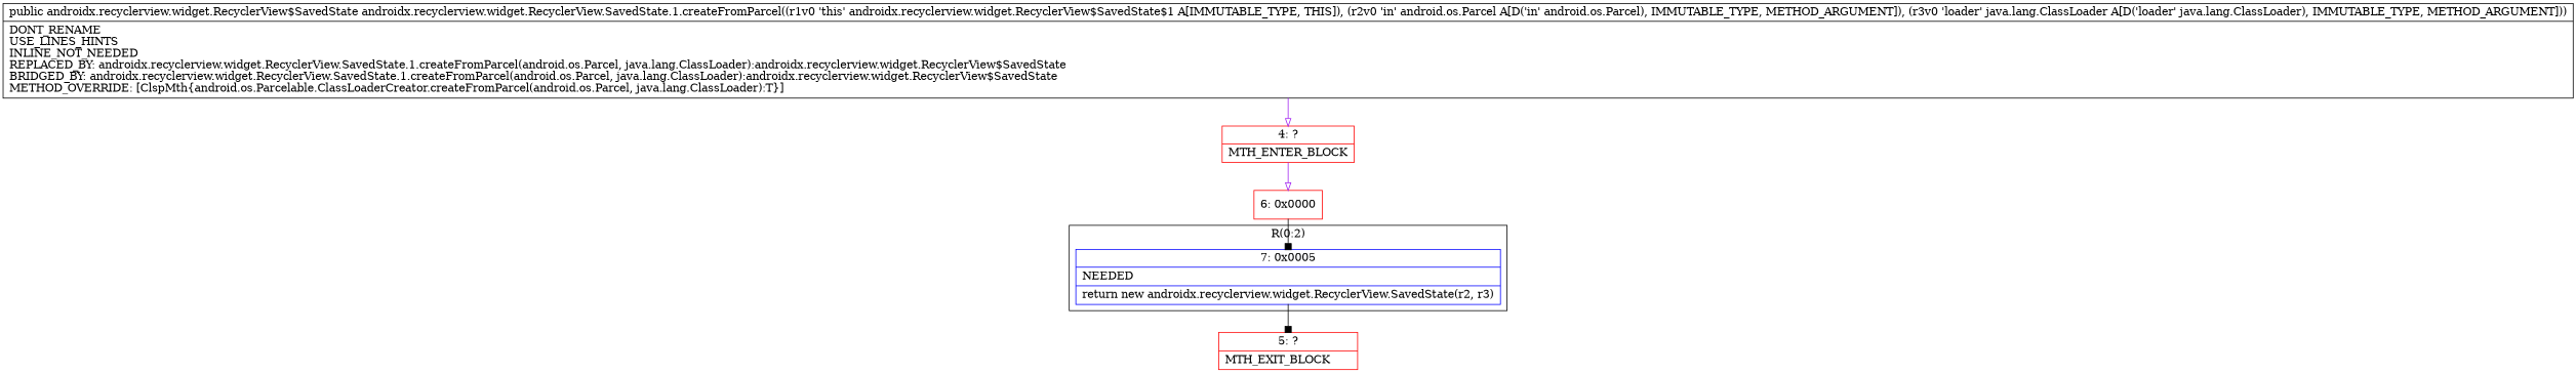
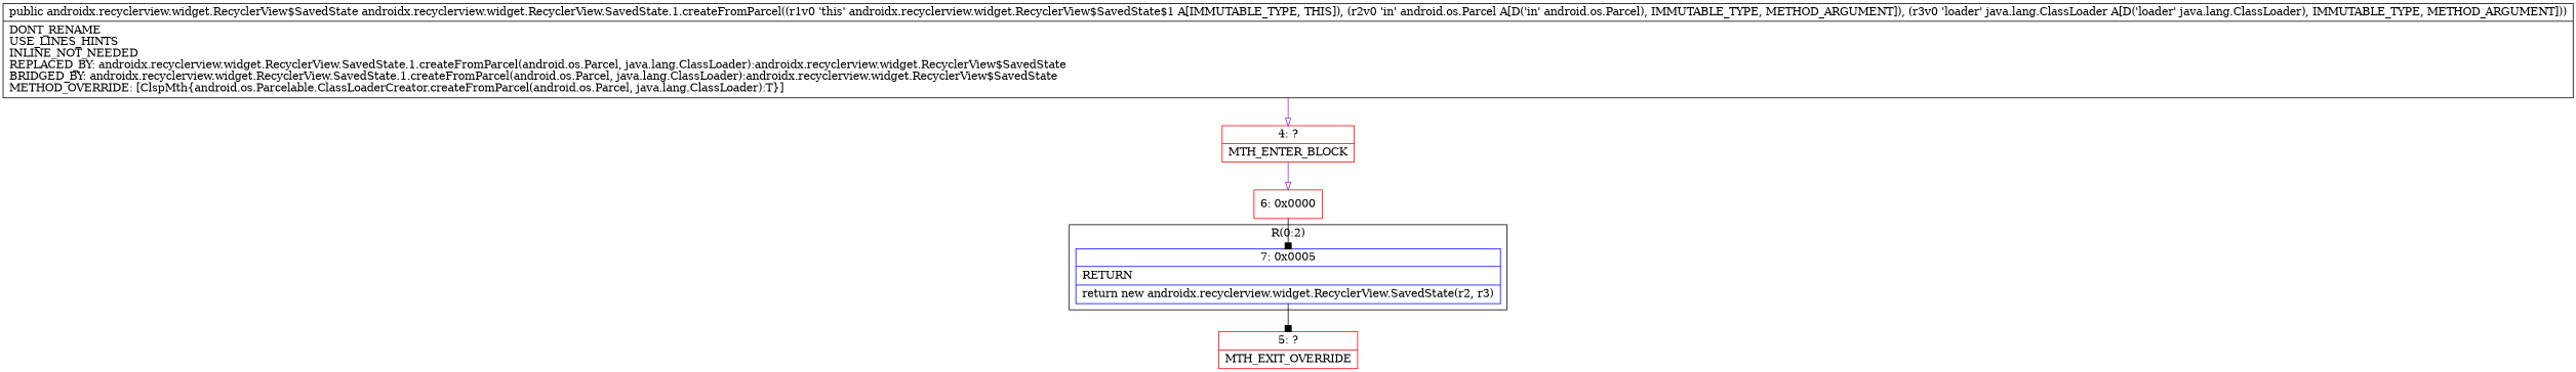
  digraph {
    node [color=red shape=record]
    edge [arrowhead=box color=black]
-   n1 [color=blue label="{7\:\ 0x0005|NEEDED\l|return new androidx.recyclerview.widget.RecyclerView.SavedState(r2, r3)\l}"]
-   n2 [label="{5\:\ ?|MTH_EXIT_BLOCK\l}"]
+   n1 [color=blue label="{7\:\ 0x0005|RETURN\l|return new androidx.recyclerview.widget.RecyclerView.SavedState(r2, r3)\l}"]
+   n2 [label="{5\:\ ?|MTH_EXIT_OVERRIDE\l}"]
    n3 [label="{4\:\ ?|MTH_ENTER_BLOCK\l}"]
    n4 [label="{6\:\ 0x0000}"]
    n5 [label="{public androidx.recyclerview.widget.RecyclerView$SavedState androidx.recyclerview.widget.RecyclerView.SavedState.1.createFromParcel((r1v0 'this' androidx.recyclerview.widget.RecyclerView$SavedState$1 A[IMMUTABLE_TYPE, THIS]), (r2v0 'in' android.os.Parcel A[D('in' android.os.Parcel), IMMUTABLE_TYPE, METHOD_ARGUMENT]), (r3v0 'loader' java.lang.ClassLoader A[D('loader' java.lang.ClassLoader), IMMUTABLE_TYPE, METHOD_ARGUMENT]))  | DONT_RENAME\lUSE_LINES_HINTS\lINLINE_NOT_NEEDED\lREPLACED_BY: androidx.recyclerview.widget.RecyclerView.SavedState.1.createFromParcel(android.os.Parcel, java.lang.ClassLoader):androidx.recyclerview.widget.RecyclerView$SavedState\lBRIDGED_BY: androidx.recyclerview.widget.RecyclerView.SavedState.1.createFromParcel(android.os.Parcel, java.lang.ClassLoader):androidx.recyclerview.widget.RecyclerView$SavedState\lMETHOD_OVERRIDE: [ClspMth\{android.os.Parcelable.ClassLoaderCreator.createFromParcel(android.os.Parcel, java.lang.ClassLoader):T\}]\l}" color=""]
    subgraph cluster_1 {
      label="R(0:2)"
      n1
    }
    n1 -> n2
    n3 -> n4 [arrowhead=onormal color=purple]
    n4 -> n1
    n5 -> n3 [arrowhead=onormal color=purple]
  }
